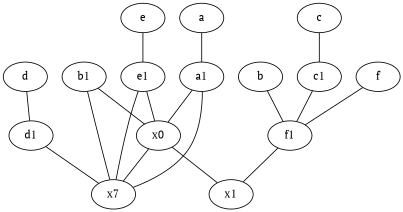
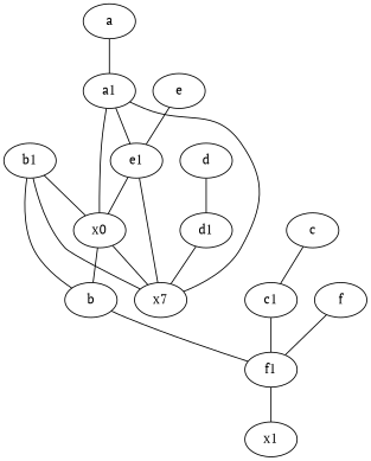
  graph {
    fontname="PT Serif"
    node [fontname="PT Serif" labelfontsize=50]
    edge [fontname="PT Serif"]
    d
    d1
    n3 [label=x7]
    b1
    x0
    f1
    x1
    e1
    b
    c
    c1
    e
    a1
    a
    f
    d -- d1
    d1 -- n3
    b1 -- n3
    b1 -- x0
    x0 -- n3
-   x0 -- x1
+   x0 -- b
    f1 -- x1
    e1 -- n3
    e1 -- x0
+   b -- b1
    b -- f1
    c -- c1
    c1 -- f1
    e -- e1
    a1 -- n3
    a1 -- x0
+   a1 -- e1
    a -- a1
    f -- f1
  }
